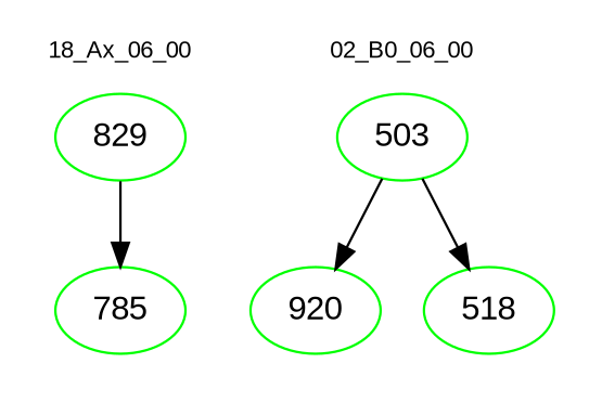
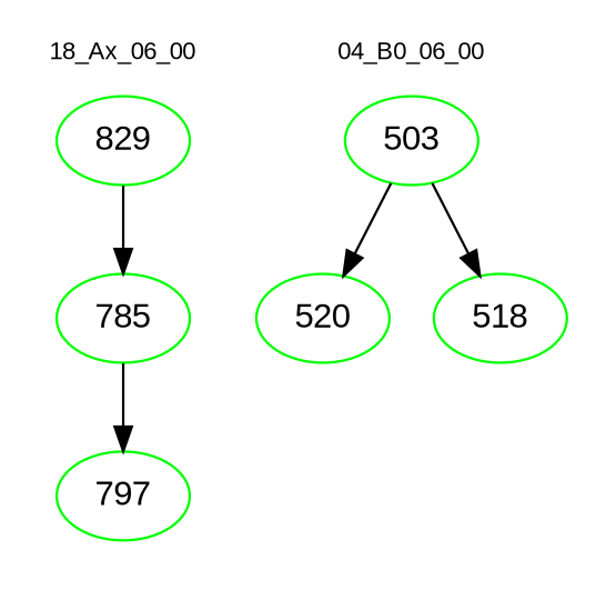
  digraph {
    fontname="Liberation Sans"
    node [color=green fontname="Liberation Sans"]
    edge [color=black fontname="Liberation Sans"]
    n1 [label=785]
    n2 [label=829]
+   n3 [label=797]
    n4 [label=503]
-   n5 [label=920]
+   n5 [label=520]
    n6 [label=518]
    subgraph cluster_1 {
      color=white
      fontsize=10
      label="18_Ax_06_00"
      n1
      n2
+     n3
    }
    subgraph cluster_2 {
      color=white
      fontsize=10
-     label="02_B0_06_00"
+     label="04_B0_06_00"
      n4
      n5
      n6
    }
+   n1 -> n3
    n2 -> n1
    n4 -> n5
    n4 -> n6
  }
